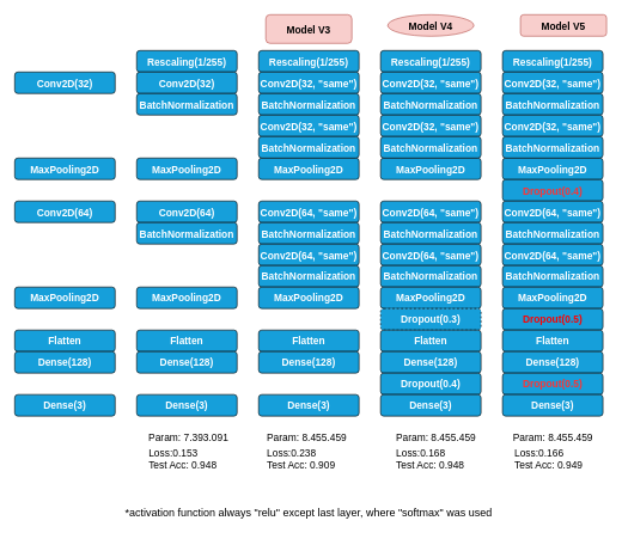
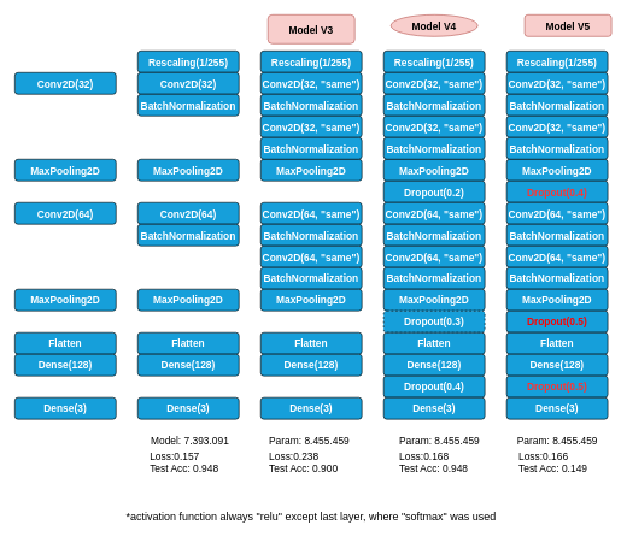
  <mxCell id="0" />
  <mxCell id="1" parent="0" />
  <mxCell id="2" value="Conv2D(32)" style="rounded=1;fillColor=#169fda;strokeColor=default;shadow=0;gradientColor=none;fontStyle=1;fontColor=#FFFFFF;fontSize=14;" parent="1" vertex="1"><mxGeometry x="20" y="100" width="140" height="30" as="geometry" /></mxCell>
  <mxCell id="3" value="MaxPooling2D" style="rounded=1;fillColor=#169fda;strokeColor=default;shadow=0;gradientColor=none;fontStyle=1;fontColor=#FFFFFF;fontSize=14;" parent="1" vertex="1"><mxGeometry x="20" y="220" width="140" height="30" as="geometry" /></mxCell>
  <mxCell id="4" value="Conv2D(64)" style="rounded=1;fillColor=#169fda;strokeColor=default;shadow=0;gradientColor=none;fontStyle=1;fontColor=#FFFFFF;fontSize=14;" parent="1" vertex="1"><mxGeometry x="20" y="280" width="140" height="30" as="geometry" /></mxCell>
  <mxCell id="5" value="Flatten" style="rounded=1;fillColor=#169fda;strokeColor=default;shadow=0;gradientColor=none;fontStyle=1;fontColor=#FFFFFF;fontSize=14;" parent="1" vertex="1"><mxGeometry x="20" y="460" width="140" height="30" as="geometry" /></mxCell>
  <mxCell id="6" value="Dense(128)" style="rounded=1;fillColor=#169fda;strokeColor=default;shadow=0;gradientColor=none;fontStyle=1;fontColor=#FFFFFF;fontSize=14;" parent="1" vertex="1"><mxGeometry x="20" y="490" width="140" height="30" as="geometry" /></mxCell>
  <mxCell id="7" value="Dense(3)" style="rounded=1;fillColor=#169fda;strokeColor=default;shadow=0;gradientColor=none;fontStyle=1;fontColor=#FFFFFF;fontSize=14;" parent="1" vertex="1"><mxGeometry x="20" y="550" width="140" height="30" as="geometry" /></mxCell>
  <mxCell id="8" value="MaxPooling2D" style="rounded=1;fillColor=#169fda;strokeColor=default;shadow=0;gradientColor=none;fontStyle=1;fontColor=#FFFFFF;fontSize=14;" vertex="1" parent="1"><mxGeometry x="20" y="400" width="140" height="30" as="geometry" /></mxCell>
  <mxCell id="9" value="Rescaling(1/255)" style="rounded=1;fillColor=#169fda;strokeColor=default;shadow=0;gradientColor=none;fontStyle=1;fontColor=#FFFFFF;fontSize=14;" vertex="1" parent="1"><mxGeometry x="190" y="70" width="140" height="30" as="geometry" /></mxCell>
  <mxCell id="10" value="Conv2D(32)" style="rounded=1;fillColor=#169fda;strokeColor=default;shadow=0;gradientColor=none;fontStyle=1;fontColor=#FFFFFF;fontSize=14;" vertex="1" parent="1"><mxGeometry x="190" y="100" width="140" height="30" as="geometry" /></mxCell>
  <mxCell id="11" value="MaxPooling2D" style="rounded=1;fillColor=#169fda;strokeColor=default;shadow=0;gradientColor=none;fontStyle=1;fontColor=#FFFFFF;fontSize=14;" vertex="1" parent="1"><mxGeometry x="190" y="220" width="140" height="30" as="geometry" /></mxCell>
  <mxCell id="12" value="Conv2D(64)" style="rounded=1;fillColor=#169fda;strokeColor=default;shadow=0;gradientColor=none;fontStyle=1;fontColor=#FFFFFF;fontSize=14;" vertex="1" parent="1"><mxGeometry x="190" y="280" width="140" height="30" as="geometry" /></mxCell>
  <mxCell id="13" value="Flatten" style="rounded=1;fillColor=#169fda;strokeColor=default;shadow=0;gradientColor=none;fontStyle=1;fontColor=#FFFFFF;fontSize=14;" vertex="1" parent="1"><mxGeometry x="190" y="460" width="140" height="30" as="geometry" /></mxCell>
  <mxCell id="14" value="Dense(128)" style="rounded=1;fillColor=#169fda;strokeColor=default;shadow=0;gradientColor=none;fontStyle=1;fontColor=#FFFFFF;fontSize=14;" vertex="1" parent="1"><mxGeometry x="190" y="490" width="140" height="30" as="geometry" /></mxCell>
  <mxCell id="15" value="Dense(3)" style="rounded=1;fillColor=#169fda;strokeColor=default;shadow=0;gradientColor=none;fontStyle=1;fontColor=#FFFFFF;fontSize=14;" vertex="1" parent="1"><mxGeometry x="190" y="550" width="140" height="30" as="geometry" /></mxCell>
  <mxCell id="16" value="MaxPooling2D" style="rounded=1;fillColor=#169fda;strokeColor=default;shadow=0;gradientColor=none;fontStyle=1;fontColor=#FFFFFF;fontSize=14;" vertex="1" parent="1"><mxGeometry x="190" y="400" width="140" height="30" as="geometry" /></mxCell>
  <mxCell id="17" value="BatchNormalization" style="rounded=1;fillColor=#169fda;strokeColor=default;shadow=0;gradientColor=none;fontStyle=1;fontColor=#FFFFFF;fontSize=14;" vertex="1" parent="1"><mxGeometry x="190" y="130" width="140" height="30" as="geometry" /></mxCell>
  <mxCell id="18" value="BatchNormalization" style="rounded=1;fillColor=#169fda;strokeColor=default;shadow=0;gradientColor=none;fontStyle=1;fontColor=#FFFFFF;fontSize=14;" vertex="1" parent="1"><mxGeometry x="190" y="310" width="140" height="30" as="geometry" /></mxCell>
  <mxCell id="19" value="Rescaling(1/255)" style="rounded=1;fillColor=#169fda;strokeColor=default;shadow=0;gradientColor=none;fontStyle=1;fontColor=#FFFFFF;fontSize=14;" vertex="1" parent="1"><mxGeometry x="360" y="70" width="140" height="30" as="geometry" /></mxCell>
  <mxCell id="20" value="Conv2D(32, &quot;same&quot;)" style="rounded=1;fillColor=#169fda;strokeColor=default;shadow=0;gradientColor=none;fontStyle=1;fontColor=#FFFFFF;fontSize=14;" vertex="1" parent="1"><mxGeometry x="360" y="100" width="140" height="30" as="geometry" /></mxCell>
  <mxCell id="21" value="MaxPooling2D" style="rounded=1;fillColor=#169fda;strokeColor=default;shadow=0;gradientColor=none;fontStyle=1;fontColor=#FFFFFF;fontSize=14;" vertex="1" parent="1"><mxGeometry x="360" y="220" width="140" height="30" as="geometry" /></mxCell>
  <mxCell id="22" value="BatchNormalization" style="rounded=1;fillColor=#169fda;strokeColor=default;shadow=0;gradientColor=none;fontStyle=1;fontColor=#FFFFFF;fontSize=14;" vertex="1" parent="1"><mxGeometry x="360" y="130" width="140" height="30" as="geometry" /></mxCell>
  <mxCell id="23" value="Model V3" style="rounded=1;fillColor=#f8cecc;strokeColor=#b85450;shadow=0;fontStyle=1;fontSize=14;" vertex="1" parent="1"><mxGeometry x="370" y="20" width="120" height="40" as="geometry" /></mxCell>
  <mxCell id="24" value="Conv2D(32, &quot;same&quot;)" style="rounded=1;fillColor=#169fda;strokeColor=default;shadow=0;gradientColor=none;fontStyle=1;fontColor=#FFFFFF;fontSize=14;" vertex="1" parent="1"><mxGeometry x="360" y="160" width="140" height="30" as="geometry" /></mxCell>
  <mxCell id="25" value="BatchNormalization" style="rounded=1;fillColor=#169fda;strokeColor=default;shadow=0;gradientColor=none;fontStyle=1;fontColor=#FFFFFF;fontSize=14;" vertex="1" parent="1"><mxGeometry x="360" y="190" width="140" height="30" as="geometry" /></mxCell>
  <mxCell id="26" value="Conv2D(64, &quot;same&quot;)" style="rounded=1;fillColor=#169fda;strokeColor=default;shadow=0;gradientColor=none;fontStyle=1;fontColor=#FFFFFF;fontSize=14;" vertex="1" parent="1"><mxGeometry x="360" y="280" width="140" height="30" as="geometry" /></mxCell>
  <mxCell id="27" value="BatchNormalization" style="rounded=1;fillColor=#169fda;strokeColor=default;shadow=0;gradientColor=none;fontStyle=1;fontColor=#FFFFFF;fontSize=14;" vertex="1" parent="1"><mxGeometry x="360" y="310" width="140" height="30" as="geometry" /></mxCell>
  <mxCell id="28" value="Conv2D(64, &quot;same&quot;)" style="rounded=1;fillColor=#169fda;strokeColor=default;shadow=0;gradientColor=none;fontStyle=1;fontColor=#FFFFFF;fontSize=14;" vertex="1" parent="1"><mxGeometry x="360" y="340" width="140" height="30" as="geometry" /></mxCell>
  <mxCell id="29" value="BatchNormalization" style="rounded=1;fillColor=#169fda;strokeColor=default;shadow=0;gradientColor=none;fontStyle=1;fontColor=#FFFFFF;fontSize=14;" vertex="1" parent="1"><mxGeometry x="360" y="370" width="140" height="30" as="geometry" /></mxCell>
  <mxCell id="30" value="MaxPooling2D" style="rounded=1;fillColor=#169fda;strokeColor=default;shadow=0;gradientColor=none;fontStyle=1;fontColor=#FFFFFF;fontSize=14;" vertex="1" parent="1"><mxGeometry x="360" y="400" width="140" height="30" as="geometry" /></mxCell>
  <mxCell id="31" value="Flatten" style="rounded=1;fillColor=#169fda;strokeColor=default;shadow=0;gradientColor=none;fontStyle=1;fontColor=#FFFFFF;fontSize=14;" vertex="1" parent="1"><mxGeometry x="360" y="460" width="140" height="30" as="geometry" /></mxCell>
  <mxCell id="32" value="Dense(128)" style="rounded=1;fillColor=#169fda;strokeColor=default;shadow=0;gradientColor=none;fontStyle=1;fontColor=#FFFFFF;fontSize=14;" vertex="1" parent="1"><mxGeometry x="360" y="490" width="140" height="30" as="geometry" /></mxCell>
  <mxCell id="33" value="Dense(3)" style="rounded=1;fillColor=#169fda;strokeColor=default;shadow=0;gradientColor=none;fontStyle=1;fontColor=#FFFFFF;fontSize=14;" vertex="1" parent="1"><mxGeometry x="360" y="550" width="140" height="30" as="geometry" /></mxCell>
  <mxCell id="34" value="Rescaling(1/255)" style="rounded=1;fillColor=#169fda;strokeColor=default;shadow=0;gradientColor=none;fontStyle=1;fontColor=#FFFFFF;fontSize=14;" vertex="1" parent="1"><mxGeometry x="530" y="70" width="140" height="30" as="geometry" /></mxCell>
  <mxCell id="35" value="Conv2D(32, &quot;same&quot;)" style="rounded=1;fillColor=#169fda;strokeColor=default;shadow=0;gradientColor=none;fontStyle=1;fontColor=#FFFFFF;fontSize=14;" vertex="1" parent="1"><mxGeometry x="530" y="100" width="140" height="30" as="geometry" /></mxCell>
  <mxCell id="36" value="MaxPooling2D" style="rounded=1;fillColor=#169fda;strokeColor=default;shadow=0;gradientColor=none;fontStyle=1;fontColor=#FFFFFF;fontSize=14;" vertex="1" parent="1"><mxGeometry x="530" y="220" width="140" height="30" as="geometry" /></mxCell>
  <mxCell id="37" value="BatchNormalization" style="rounded=1;fillColor=#169fda;strokeColor=default;shadow=0;gradientColor=none;fontStyle=1;fontColor=#FFFFFF;fontSize=14;" vertex="1" parent="1"><mxGeometry x="530" y="130" width="140" height="30" as="geometry" /></mxCell>
  <mxCell id="38" value="Conv2D(32, &quot;same&quot;)" style="rounded=1;fillColor=#169fda;strokeColor=default;shadow=0;gradientColor=none;fontStyle=1;fontColor=#FFFFFF;fontSize=14;" vertex="1" parent="1"><mxGeometry x="530" y="160" width="140" height="30" as="geometry" /></mxCell>
  <mxCell id="39" value="BatchNormalization" style="rounded=1;fillColor=#169fda;strokeColor=default;shadow=0;gradientColor=none;fontStyle=1;fontColor=#FFFFFF;fontSize=14;" vertex="1" parent="1"><mxGeometry x="530" y="190" width="140" height="30" as="geometry" /></mxCell>
+ <mxCell id="40" value="Dropout(0.2)" style="rounded=1;fillColor=#169fda;strokeColor=default;shadow=0;gradientColor=none;fontStyle=1;fontColor=#FFFFFF;fontSize=14;" vertex="1" parent="1"><mxGeometry x="530" y="250" width="140" height="30" as="geometry" /></mxCell>
  <mxCell id="41" value="Conv2D(64, &quot;same&quot;)" style="rounded=1;fillColor=#169fda;strokeColor=default;shadow=0;gradientColor=none;fontStyle=1;fontColor=#FFFFFF;fontSize=14;" vertex="1" parent="1"><mxGeometry x="530" y="280" width="140" height="30" as="geometry" /></mxCell>
  <mxCell id="42" value="BatchNormalization" style="rounded=1;fillColor=#169fda;strokeColor=default;shadow=0;gradientColor=none;fontStyle=1;fontColor=#FFFFFF;fontSize=14;" vertex="1" parent="1"><mxGeometry x="530" y="310" width="140" height="30" as="geometry" /></mxCell>
  <mxCell id="43" value="Conv2D(64, &quot;same&quot;)" style="rounded=1;fillColor=#169fda;strokeColor=default;shadow=0;gradientColor=none;fontStyle=1;fontColor=#FFFFFF;fontSize=14;" vertex="1" parent="1"><mxGeometry x="530" y="340" width="140" height="30" as="geometry" /></mxCell>
  <mxCell id="44" value="BatchNormalization" style="rounded=1;fillColor=#169fda;strokeColor=default;shadow=0;gradientColor=none;fontStyle=1;fontColor=#FFFFFF;fontSize=14;" vertex="1" parent="1"><mxGeometry x="530" y="370" width="140" height="30" as="geometry" /></mxCell>
  <mxCell id="45" value="MaxPooling2D" style="rounded=1;fillColor=#169fda;strokeColor=default;shadow=0;gradientColor=none;fontStyle=1;fontColor=#FFFFFF;fontSize=14;" vertex="1" parent="1"><mxGeometry x="530" y="400" width="140" height="30" as="geometry" /></mxCell>
  <mxCell id="46" value="Dropout(0.3)" style="rounded=1;fillColor=#169fda;strokeColor=default;shadow=0;gradientColor=none;fontStyle=1;fontColor=#FFFFFF;fontSize=14;dashed=1;" vertex="1" parent="1"><mxGeometry x="530" y="430" width="140" height="30" as="geometry" /></mxCell>
  <mxCell id="47" value="Flatten" style="rounded=1;fillColor=#169fda;strokeColor=default;shadow=0;gradientColor=none;fontStyle=1;fontColor=#FFFFFF;fontSize=14;" vertex="1" parent="1"><mxGeometry x="530" y="460" width="140" height="30" as="geometry" /></mxCell>
  <mxCell id="48" value="Dense(128)" style="rounded=1;fillColor=#169fda;strokeColor=default;shadow=0;gradientColor=none;fontStyle=1;fontColor=#FFFFFF;fontSize=14;" vertex="1" parent="1"><mxGeometry x="530" y="490" width="140" height="30" as="geometry" /></mxCell>
  <mxCell id="49" value="Dropout(0.4)" style="rounded=1;fillColor=#169fda;strokeColor=default;shadow=0;gradientColor=none;fontStyle=1;fontColor=#FFFFFF;fontSize=14;" vertex="1" parent="1"><mxGeometry x="530" y="520" width="140" height="30" as="geometry" /></mxCell>
  <mxCell id="50" value="Dense(3)" style="rounded=1;fillColor=#169fda;strokeColor=default;shadow=0;gradientColor=none;fontStyle=1;fontColor=#FFFFFF;fontSize=14;" vertex="1" parent="1"><mxGeometry x="530" y="550" width="140" height="30" as="geometry" /></mxCell>
  <mxCell id="51" value="Rescaling(1/255)" style="rounded=1;fillColor=#169fda;strokeColor=default;shadow=0;gradientColor=none;fontStyle=1;fontColor=#FFFFFF;fontSize=14;" vertex="1" parent="1"><mxGeometry x="700" y="70" width="140" height="30" as="geometry" /></mxCell>
  <mxCell id="52" value="Conv2D(32, &quot;same&quot;)" style="rounded=1;fillColor=#169fda;strokeColor=default;shadow=0;gradientColor=none;fontStyle=1;fontColor=#FFFFFF;fontSize=14;" vertex="1" parent="1"><mxGeometry x="700" y="100" width="140" height="30" as="geometry" /></mxCell>
  <mxCell id="53" value="MaxPooling2D" style="rounded=1;fillColor=#169fda;strokeColor=default;shadow=0;gradientColor=none;fontStyle=1;fontColor=#FFFFFF;fontSize=14;" vertex="1" parent="1"><mxGeometry x="700" y="220" width="140" height="30" as="geometry" /></mxCell>
  <mxCell id="54" value="BatchNormalization" style="rounded=1;fillColor=#169fda;strokeColor=default;shadow=0;gradientColor=none;fontStyle=1;fontColor=#FFFFFF;fontSize=14;" vertex="1" parent="1"><mxGeometry x="700" y="130" width="140" height="30" as="geometry" /></mxCell>
  <mxCell id="55" value="Conv2D(32, &quot;same&quot;)" style="rounded=1;fillColor=#169fda;strokeColor=default;shadow=0;gradientColor=none;fontStyle=1;fontColor=#FFFFFF;fontSize=14;" vertex="1" parent="1"><mxGeometry x="700" y="160" width="140" height="30" as="geometry" /></mxCell>
  <mxCell id="56" value="BatchNormalization" style="rounded=1;fillColor=#169fda;strokeColor=default;shadow=0;gradientColor=none;fontStyle=1;fontColor=#FFFFFF;fontSize=14;" vertex="1" parent="1"><mxGeometry x="700" y="190" width="140" height="30" as="geometry" /></mxCell>
  <mxCell id="57" value="Dropout(0.4)" style="rounded=1;fillColor=#169fda;strokeColor=default;shadow=0;gradientColor=none;fontStyle=1;fontColor=#FF3333;fontSize=14;" vertex="1" parent="1"><mxGeometry x="700" y="250" width="140" height="30" as="geometry" /></mxCell>
  <mxCell id="58" value="Conv2D(64, &quot;same&quot;)" style="rounded=1;fillColor=#169fda;strokeColor=default;shadow=0;gradientColor=none;fontStyle=1;fontColor=#FFFFFF;fontSize=14;" vertex="1" parent="1"><mxGeometry x="700" y="280" width="140" height="30" as="geometry" /></mxCell>
  <mxCell id="59" value="BatchNormalization" style="rounded=1;fillColor=#169fda;strokeColor=default;shadow=0;gradientColor=none;fontStyle=1;fontColor=#FFFFFF;fontSize=14;" vertex="1" parent="1"><mxGeometry x="700" y="310" width="140" height="30" as="geometry" /></mxCell>
  <mxCell id="60" value="Conv2D(64, &quot;same&quot;)" style="rounded=1;fillColor=#169fda;strokeColor=default;shadow=0;gradientColor=none;fontStyle=1;fontColor=#FFFFFF;fontSize=14;" vertex="1" parent="1"><mxGeometry x="700" y="340" width="140" height="30" as="geometry" /></mxCell>
  <mxCell id="61" value="BatchNormalization" style="rounded=1;fillColor=#169fda;strokeColor=default;shadow=0;gradientColor=none;fontStyle=1;fontColor=#FFFFFF;fontSize=14;" vertex="1" parent="1"><mxGeometry x="700" y="370" width="140" height="30" as="geometry" /></mxCell>
  <mxCell id="62" value="MaxPooling2D" style="rounded=1;fillColor=#169fda;strokeColor=default;shadow=0;gradientColor=none;fontStyle=1;fontColor=#FFFFFF;fontSize=14;" vertex="1" parent="1"><mxGeometry x="700" y="400" width="140" height="30" as="geometry" /></mxCell>
  <mxCell id="63" value="Dropout(0.5)" style="rounded=1;fillColor=#169fda;strokeColor=default;shadow=0;gradientColor=none;fontStyle=1;fontColor=#FF0000;fontSize=14;" vertex="1" parent="1"><mxGeometry x="700" y="430" width="140" height="30" as="geometry" /></mxCell>
  <mxCell id="64" value="Flatten" style="rounded=1;fillColor=#169fda;strokeColor=default;shadow=0;gradientColor=none;fontStyle=1;fontColor=#FFFFFF;fontSize=14;" vertex="1" parent="1"><mxGeometry x="700" y="460" width="140" height="30" as="geometry" /></mxCell>
  <mxCell id="65" value="Dense(128)" style="rounded=1;fillColor=#169fda;strokeColor=default;shadow=0;gradientColor=none;fontStyle=1;fontColor=#FFFFFF;fontSize=14;" vertex="1" parent="1"><mxGeometry x="700" y="490" width="140" height="30" as="geometry" /></mxCell>
  <mxCell id="66" value="Dropout(0.5)" style="rounded=1;fillColor=#169fda;strokeColor=default;shadow=0;gradientColor=none;fontStyle=1;fontColor=#FF3333;fontSize=14;" vertex="1" parent="1"><mxGeometry x="700" y="520" width="140" height="30" as="geometry" /></mxCell>
  <mxCell id="67" value="Dense(3)" style="rounded=1;fillColor=#169fda;strokeColor=default;shadow=0;gradientColor=none;fontStyle=1;fontColor=#FFFFFF;fontSize=14;" vertex="1" parent="1"><mxGeometry x="700" y="550" width="140" height="30" as="geometry" /></mxCell>
  <mxCell id="68" value="Model V4" style="ellipse;fillColor=#f8cecc;strokeColor=#b85450;shadow=0;fontStyle=1;fontSize=14;" vertex="1" parent="1"><mxGeometry x="540" y="20" width="120" height="30" as="geometry" /></mxCell>
  <mxCell id="69" value="Model V5" style="rounded=1;fillColor=#f8cecc;strokeColor=#b85450;shadow=0;fontStyle=1;fontSize=14;" vertex="1" parent="1"><mxGeometry x="725" y="20" width="120" height="30" as="geometry" /></mxCell>
  <mxCell id="70" value="&lt;font style=&quot;font-size: 15px;&quot;&gt;*activation function always &quot;relu&quot; except last layer, where &quot;softmax&quot; was used&lt;/font&gt;" style="text;strokeColor=none;align=center;fillColor=none;html=1;verticalAlign=middle;whiteSpace=wrap;rounded=0;" vertex="1" parent="1"><mxGeometry x="20" y="700" width="820" height="30" as="geometry" /></mxCell>
  <mxCell id="71" value="&lt;font style=&quot;font-size: 14px;&quot;&gt;Param: 8.455.459&lt;br&gt;&lt;/font&gt;" style="text;strokeColor=none;align=center;fillColor=none;html=1;verticalAlign=middle;whiteSpace=wrap;rounded=0;" vertex="1" parent="1"><mxGeometry x="707.5" y="590" width="125" height="40" as="geometry" /></mxCell>
  <mxCell id="72" value="&lt;font style=&quot;font-size: 14px;&quot;&gt;Param: 8.455.459&lt;br&gt;&lt;/font&gt;" style="text;strokeColor=none;align=center;fillColor=none;html=1;verticalAlign=middle;whiteSpace=wrap;rounded=0;" vertex="1" parent="1"><mxGeometry x="545" y="590" width="125" height="40" as="geometry" /></mxCell>
  <mxCell id="73" value="&lt;font style=&quot;font-size: 14px;&quot;&gt;Param: 8.455.459&lt;br&gt;&lt;/font&gt;" style="text;strokeColor=none;align=center;fillColor=none;html=1;verticalAlign=middle;whiteSpace=wrap;rounded=0;" vertex="1" parent="1"><mxGeometry x="365" y="590" width="125" height="40" as="geometry" /></mxCell>
- <mxCell id="74" value="&lt;font style=&quot;font-size: 14px;&quot;&gt;Param: 7.393.091&lt;br&gt;&lt;/font&gt;" style="text;strokeColor=none;align=center;fillColor=none;html=1;verticalAlign=middle;whiteSpace=wrap;rounded=0;" vertex="1" parent="1"><mxGeometry x="200" y="590" width="125" height="40" as="geometry" /></mxCell>
- <mxCell id="75" value="&lt;div align=&quot;left&quot; style=&quot;font-size: 14px;&quot;&gt;&lt;font style=&quot;font-size: 14px;&quot;&gt;Loss:0.153&lt;/font&gt;&lt;/div&gt;&lt;div align=&quot;left&quot; style=&quot;font-size: 14px;&quot;&gt;&lt;font style=&quot;font-size: 14px;&quot;&gt;&lt;font style=&quot;font-size: 14px;&quot;&gt;Test Acc: 0.948&lt;/font&gt;&lt;br&gt;&lt;/font&gt;&lt;/div&gt;" style="text;strokeColor=none;align=left;fillColor=none;html=1;verticalAlign=middle;whiteSpace=wrap;rounded=0;" vertex="1" parent="1"><mxGeometry x="205" y="620" width="125" height="40" as="geometry" /></mxCell>
- <mxCell id="76" value="&lt;div align=&quot;left&quot; style=&quot;font-size: 14px;&quot;&gt;&lt;font style=&quot;font-size: 14px;&quot;&gt;Loss:0.238&lt;/font&gt;&lt;/div&gt;&lt;div align=&quot;left&quot; style=&quot;font-size: 14px;&quot;&gt;&lt;font style=&quot;font-size: 14px;&quot;&gt;&lt;font style=&quot;font-size: 14px;&quot;&gt;Test Acc: 0.909&lt;/font&gt;&lt;br&gt;&lt;/font&gt;&lt;/div&gt;" style="text;strokeColor=none;align=left;fillColor=none;html=1;verticalAlign=middle;whiteSpace=wrap;rounded=0;" vertex="1" parent="1"><mxGeometry x="370" y="620" width="125" height="40" as="geometry" /></mxCell>
+ <mxCell id="74" value="&lt;font style=&quot;font-size: 14px;&quot;&gt;Model: 7.393.091&lt;br&gt;&lt;/font&gt;" style="text;strokeColor=none;align=center;fillColor=none;html=1;verticalAlign=middle;whiteSpace=wrap;rounded=0;" vertex="1" parent="1"><mxGeometry x="200" y="590" width="125" height="40" as="geometry" /></mxCell>
+ <mxCell id="75" value="&lt;div align=&quot;left&quot; style=&quot;font-size: 14px;&quot;&gt;&lt;font style=&quot;font-size: 14px;&quot;&gt;Loss:0.157&lt;/font&gt;&lt;/div&gt;&lt;div align=&quot;left&quot; style=&quot;font-size: 14px;&quot;&gt;&lt;font style=&quot;font-size: 14px;&quot;&gt;&lt;font style=&quot;font-size: 14px;&quot;&gt;Test Acc: 0.948&lt;/font&gt;&lt;br&gt;&lt;/font&gt;&lt;/div&gt;" style="text;strokeColor=none;align=left;fillColor=none;html=1;verticalAlign=middle;whiteSpace=wrap;rounded=0;" vertex="1" parent="1"><mxGeometry x="205" y="620" width="125" height="40" as="geometry" /></mxCell>
+ <mxCell id="76" value="&lt;div align=&quot;left&quot; style=&quot;font-size: 14px;&quot;&gt;&lt;font style=&quot;font-size: 14px;&quot;&gt;Loss:0.238&lt;/font&gt;&lt;/div&gt;&lt;div align=&quot;left&quot; style=&quot;font-size: 14px;&quot;&gt;&lt;font style=&quot;font-size: 14px;&quot;&gt;&lt;font style=&quot;font-size: 14px;&quot;&gt;Test Acc: 0.900&lt;/font&gt;&lt;br&gt;&lt;/font&gt;&lt;/div&gt;" style="text;strokeColor=none;align=left;fillColor=none;html=1;verticalAlign=middle;whiteSpace=wrap;rounded=0;" vertex="1" parent="1"><mxGeometry x="370" y="620" width="125" height="40" as="geometry" /></mxCell>
  <mxCell id="77" value="&lt;div align=&quot;left&quot; style=&quot;font-size: 14px;&quot;&gt;&lt;font style=&quot;font-size: 14px;&quot;&gt;Loss:0.168&lt;/font&gt;&lt;/div&gt;&lt;div align=&quot;left&quot; style=&quot;font-size: 14px;&quot;&gt;&lt;font style=&quot;font-size: 14px;&quot;&gt;&lt;font style=&quot;font-size: 14px;&quot;&gt;Test Acc: 0.948&lt;/font&gt;&lt;br&gt;&lt;/font&gt;&lt;/div&gt;" style="text;strokeColor=none;align=left;fillColor=none;html=1;verticalAlign=middle;whiteSpace=wrap;rounded=0;" vertex="1" parent="1"><mxGeometry x="550" y="620" width="125" height="40" as="geometry" /></mxCell>
- <mxCell id="78" value="&lt;div align=&quot;left&quot; style=&quot;font-size: 14px;&quot;&gt;&lt;font style=&quot;font-size: 14px;&quot;&gt;Loss:0.166&lt;/font&gt;&lt;/div&gt;&lt;div align=&quot;left&quot; style=&quot;font-size: 14px;&quot;&gt;&lt;font style=&quot;font-size: 14px;&quot;&gt;&lt;font style=&quot;font-size: 14px;&quot;&gt;Test Acc: 0.949&lt;/font&gt;&lt;br&gt;&lt;/font&gt;&lt;/div&gt;" style="text;strokeColor=none;align=left;fillColor=none;html=1;verticalAlign=middle;whiteSpace=wrap;rounded=0;" vertex="1" parent="1"><mxGeometry x="715" y="620" width="125" height="40" as="geometry" /></mxCell>
+ <mxCell id="78" value="&lt;div align=&quot;left&quot; style=&quot;font-size: 14px;&quot;&gt;&lt;font style=&quot;font-size: 14px;&quot;&gt;Loss:0.166&lt;/font&gt;&lt;/div&gt;&lt;div align=&quot;left&quot; style=&quot;font-size: 14px;&quot;&gt;&lt;font style=&quot;font-size: 14px;&quot;&gt;&lt;font style=&quot;font-size: 14px;&quot;&gt;Test Acc: 0.149&lt;/font&gt;&lt;br&gt;&lt;/font&gt;&lt;/div&gt;" style="text;strokeColor=none;align=left;fillColor=none;html=1;verticalAlign=middle;whiteSpace=wrap;rounded=0;" vertex="1" parent="1"><mxGeometry x="715" y="620" width="125" height="40" as="geometry" /></mxCell>
